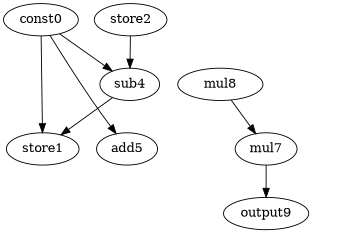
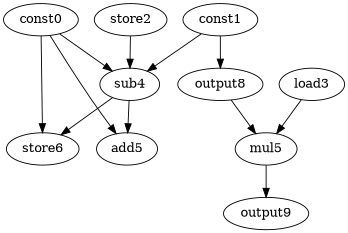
  digraph {
    node [opcode=const]
    edge [operand=0]
    add5 [opcode=add]
    const0
-   store6 [opcode=store label=store1]
+   store6 [opcode=store]
    sub4 [opcode=sub]
-   mul7 [opcode=mul]
-   output8 [opcode=output label=mul8]
+   load3 [opcode=load]
+   mul7 [opcode=mul label=mul5]
+   const1
+   output8 [opcode=output]
    n9 [label=store2]
    output9 [opcode=output]
    const0 -> add5
    const0 -> store6
    const0 -> sub4
+   sub4 -> add5 [operand=1]
    sub4 -> store6 [operand=1]
+   load3 -> mul7
    mul7 -> output9
+   const1 -> sub4
+   const1 -> output8
    output8 -> mul7 [operand=1]
    n9 -> sub4 [operand=1]
  }
